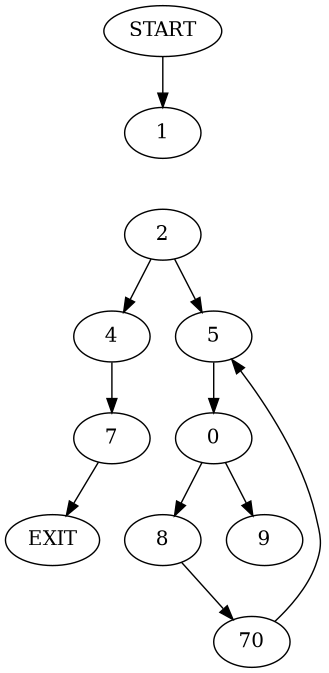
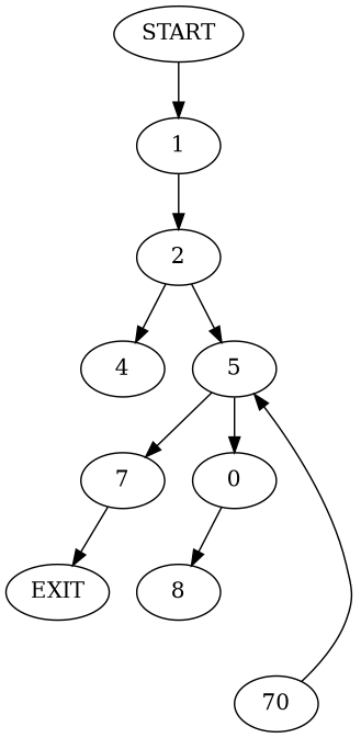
  digraph {
    n1 [label=START]
    1
    2
    n4 [label=EXIT]
    4
    5
    n7 [label=0]
    7
    8
-   9
    n11 [label=70]
    n1 -> 1
+   1 -> 2
    2 -> 4
    2 -> 5
    5 -> n7
-   4 -> 7
+   5 -> 7
    n7 -> 8
-   n7 -> 9
    7 -> n4
-   8 -> n11
    n11 -> 5
  }
